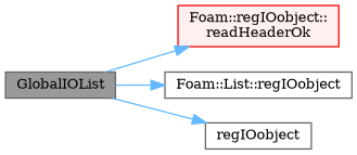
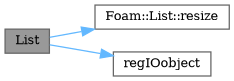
  digraph {
    fontname="DejaVu Serif"
    rankdir=LR
    node [color=grey40 fillcolor=white fontname="DejaVu Serif" fontsize=10 shape=box style=filled]
    edge [color=steelblue1 fontname="DejaVu Serif" fontsize=10 labelfontname=Helvetica labelfontsize=10 style=solid]
-   n1 [color=gray40 fillcolor=grey60 fontcolor=black height=0.2 label=GlobalIOList width=0.4]
-   n2 [color=red fillcolor="#FFF0F0" height=0.2 label="Foam::regIOobject::\lreadHeaderOk" width=0.4]
-   n3 [height=0.2 label="Foam::List::regIOobject" width=0.4]
+   n1 [color=gray40 fillcolor=grey60 fontcolor=black height=0.2 label=List width=0.4]
+   n3 [height=0.2 label="Foam::List::resize" width=0.4]
    n4 [height=0.2 label=regIOobject width=0.4]
-   n1 -> n2
    n1 -> n3
    n1 -> n4
  }
